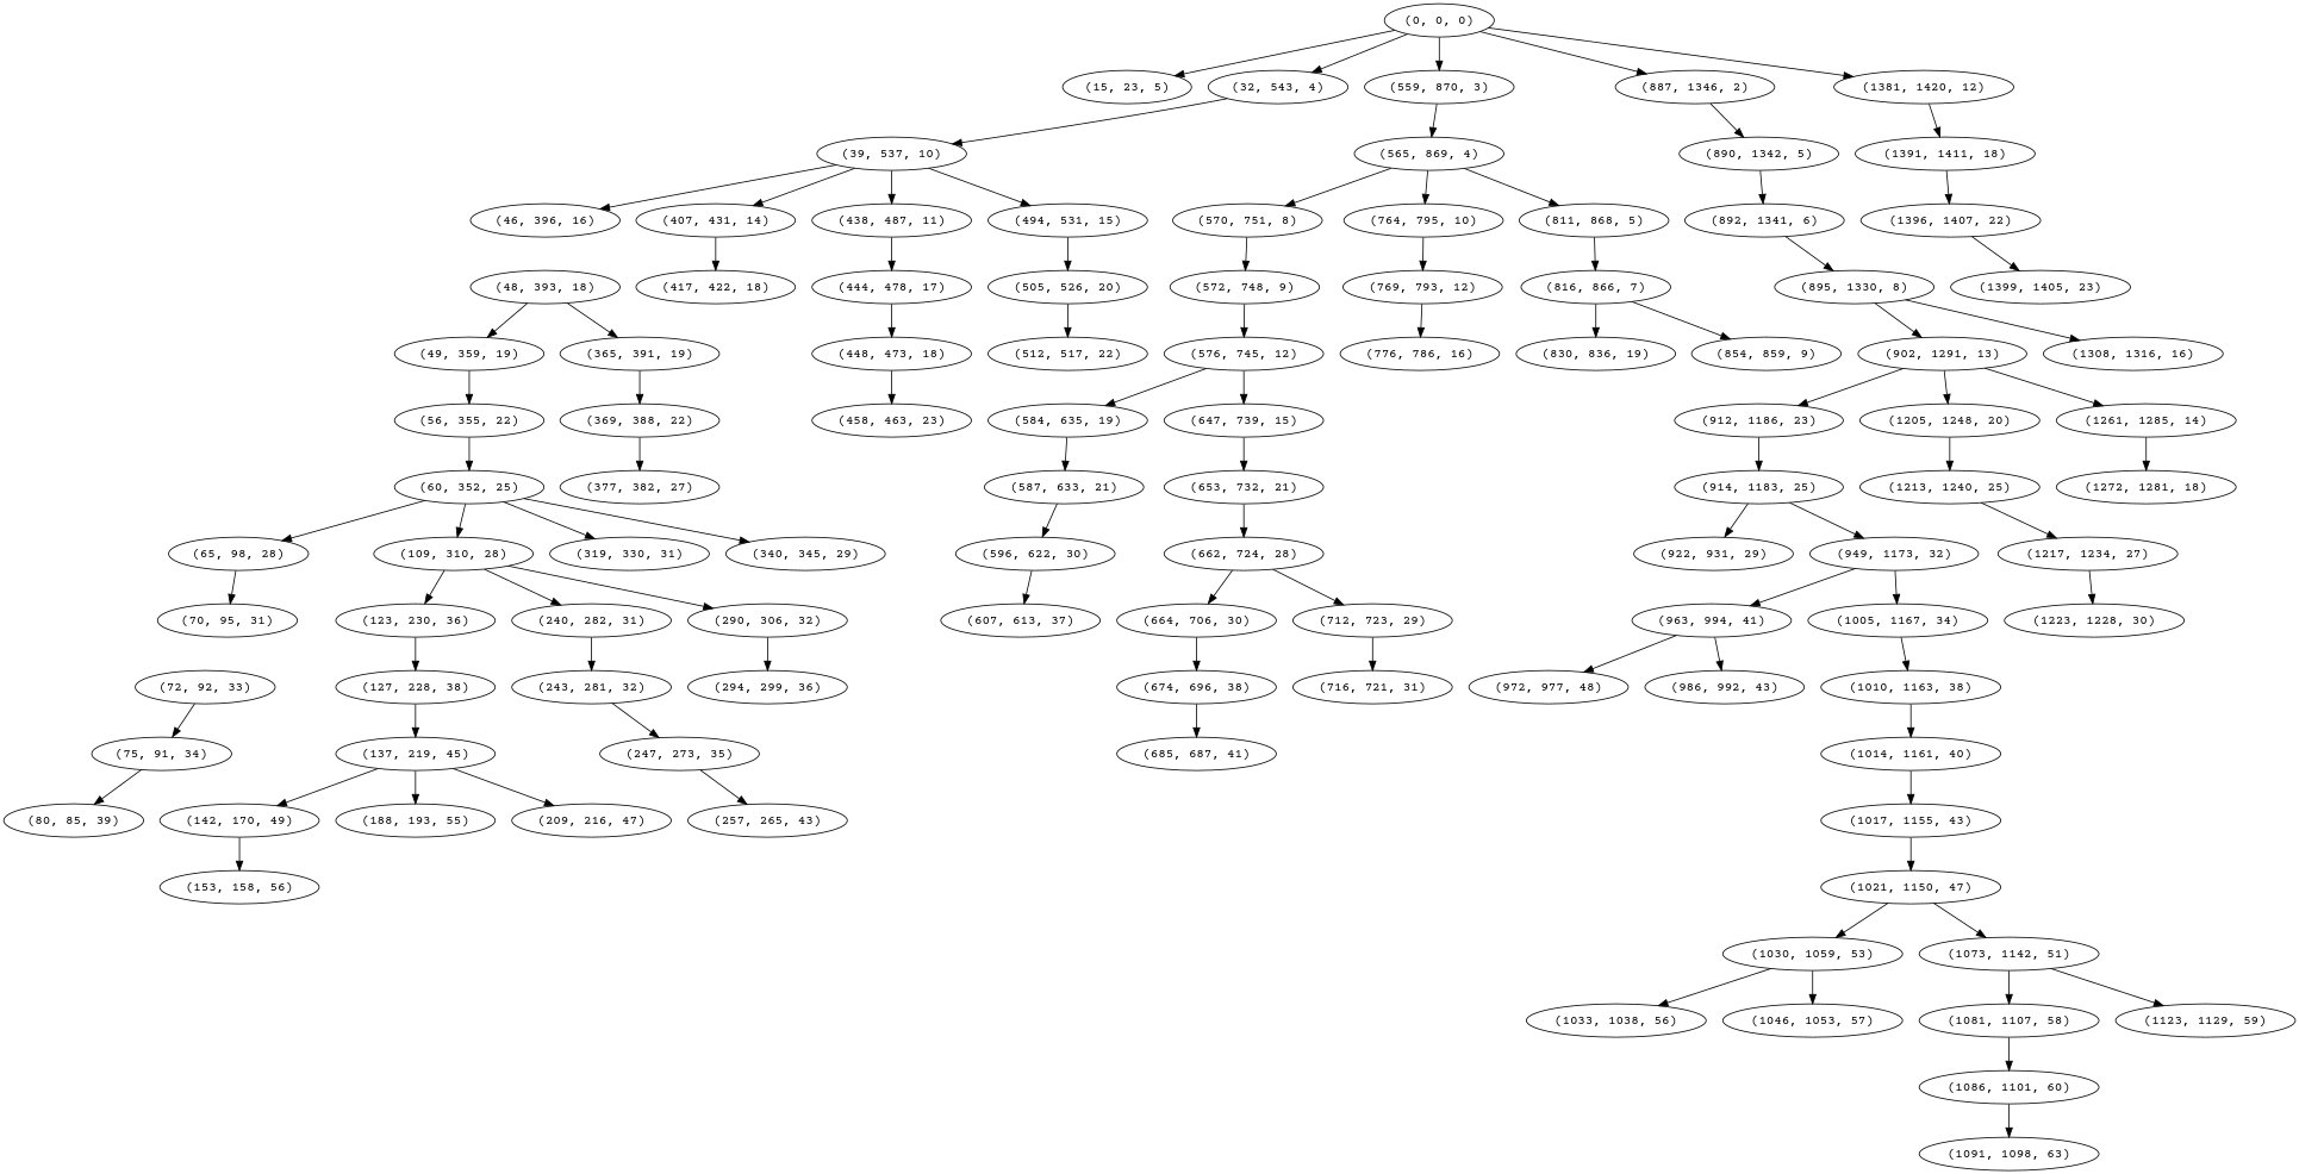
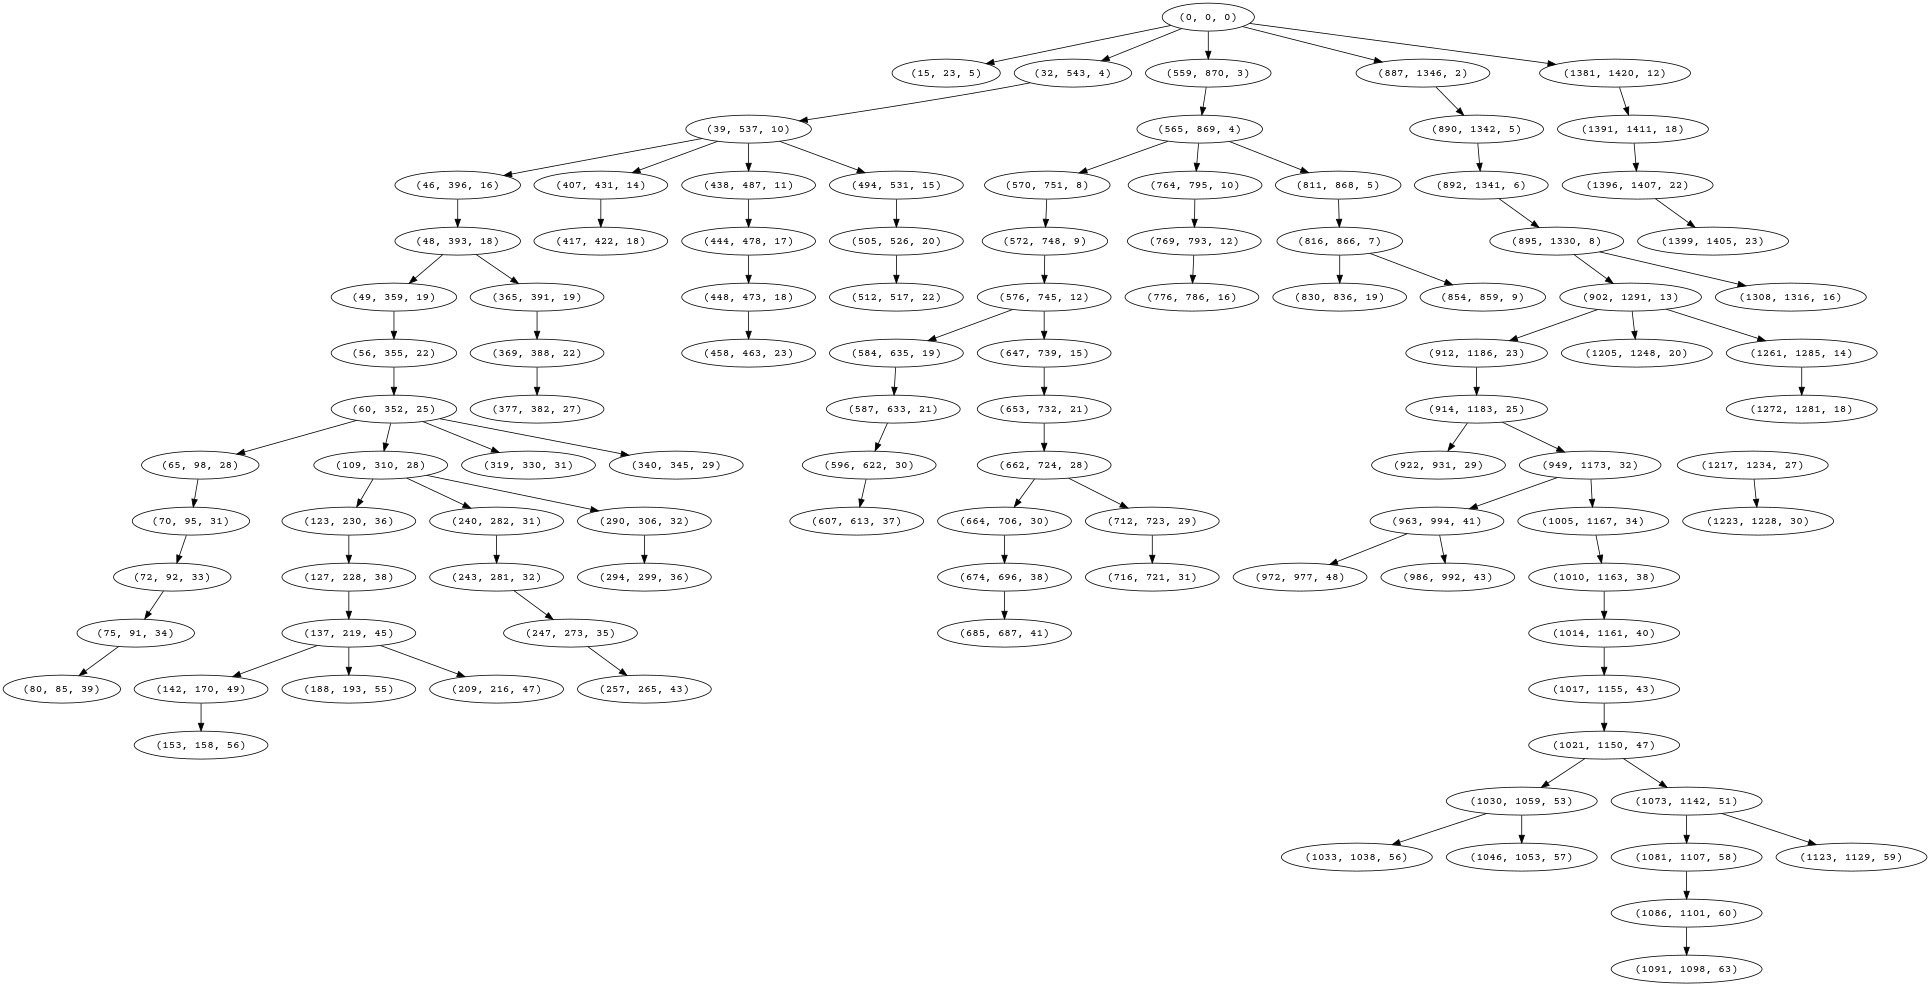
  digraph {
    fontname="Courier Prime"
    node [fontname="Courier Prime"]
    edge [fontname="Courier Prime"]
    "(0, 0, 0)"
    "(15, 23, 5)"
    "(32, 543, 4)"
    "(559, 870, 3)"
    "(887, 1346, 2)"
    "(1381, 1420, 12)"
    "(39, 537, 10)"
    "(565, 869, 4)"
    "(890, 1342, 5)"
    "(1391, 1411, 18)"
    "(46, 396, 16)"
    "(407, 431, 14)"
    "(438, 487, 11)"
    "(494, 531, 15)"
    "(48, 393, 18)"
    "(417, 422, 18)"
    "(444, 478, 17)"
    "(505, 526, 20)"
    "(49, 359, 19)"
    "(365, 391, 19)"
    "(56, 355, 22)"
    "(369, 388, 22)"
    "(60, 352, 25)"
    "(65, 98, 28)"
    "(109, 310, 28)"
    "(319, 330, 31)"
    "(340, 345, 29)"
    "(70, 95, 31)"
    "(123, 230, 36)"
    "(240, 282, 31)"
    "(290, 306, 32)"
    "(72, 92, 33)"
    "(75, 91, 34)"
    "(80, 85, 39)"
    "(127, 228, 38)"
    "(243, 281, 32)"
    "(294, 299, 36)"
    "(137, 219, 45)"
    "(142, 170, 49)"
    "(188, 193, 55)"
    "(209, 216, 47)"
    "(153, 158, 56)"
    "(247, 273, 35)"
    "(257, 265, 43)"
    "(377, 382, 27)"
    "(448, 473, 18)"
    "(458, 463, 23)"
    "(512, 517, 22)"
    "(570, 751, 8)"
    "(764, 795, 10)"
    "(811, 868, 5)"
    "(572, 748, 9)"
    "(769, 793, 12)"
    "(816, 866, 7)"
    "(576, 745, 12)"
    "(584, 635, 19)"
    "(647, 739, 15)"
    "(587, 633, 21)"
    "(653, 732, 21)"
    "(596, 622, 30)"
    "(607, 613, 37)"
    "(662, 724, 28)"
    "(664, 706, 30)"
    "(712, 723, 29)"
    "(674, 696, 38)"
    "(716, 721, 31)"
    n67 [label="(685, 687, 41)"]
    "(776, 786, 16)"
    n69 [label="(830, 836, 19)"]
    "(854, 859, 9)"
    "(892, 1341, 6)"
    "(895, 1330, 8)"
    "(902, 1291, 13)"
    "(1308, 1316, 16)"
    "(912, 1186, 23)"
    "(1205, 1248, 20)"
    "(1261, 1285, 14)"
    "(914, 1183, 25)"
-   "(1213, 1240, 25)"
    "(1272, 1281, 18)"
    "(922, 931, 29)"
    "(949, 1173, 32)"
    "(963, 994, 41)"
    "(1005, 1167, 34)"
    "(972, 977, 48)"
    "(986, 992, 43)"
    "(1010, 1163, 38)"
    "(1014, 1161, 40)"
    "(1017, 1155, 43)"
    "(1021, 1150, 47)"
    "(1030, 1059, 53)"
    "(1073, 1142, 51)"
    "(1033, 1038, 56)"
    "(1046, 1053, 57)"
    "(1081, 1107, 58)"
    "(1123, 1129, 59)"
    "(1086, 1101, 60)"
    "(1091, 1098, 63)"
    "(1217, 1234, 27)"
    "(1223, 1228, 30)"
    "(1396, 1407, 22)"
    "(1399, 1405, 23)"
    "(0, 0, 0)" -> "(15, 23, 5)"
    "(0, 0, 0)" -> "(32, 543, 4)"
    "(0, 0, 0)" -> "(559, 870, 3)"
    "(0, 0, 0)" -> "(887, 1346, 2)"
    "(0, 0, 0)" -> "(1381, 1420, 12)"
    "(32, 543, 4)" -> "(39, 537, 10)"
    "(559, 870, 3)" -> "(565, 869, 4)"
    "(887, 1346, 2)" -> "(890, 1342, 5)"
    "(1381, 1420, 12)" -> "(1391, 1411, 18)"
    "(39, 537, 10)" -> "(46, 396, 16)"
    "(39, 537, 10)" -> "(407, 431, 14)"
    "(39, 537, 10)" -> "(438, 487, 11)"
    "(39, 537, 10)" -> "(494, 531, 15)"
    "(565, 869, 4)" -> "(570, 751, 8)"
    "(565, 869, 4)" -> "(764, 795, 10)"
    "(565, 869, 4)" -> "(811, 868, 5)"
    "(890, 1342, 5)" -> "(892, 1341, 6)"
    "(1391, 1411, 18)" -> "(1396, 1407, 22)"
+   "(46, 396, 16)" -> "(48, 393, 18)"
    "(407, 431, 14)" -> "(417, 422, 18)"
    "(438, 487, 11)" -> "(444, 478, 17)"
    "(494, 531, 15)" -> "(505, 526, 20)"
    "(48, 393, 18)" -> "(49, 359, 19)"
    "(48, 393, 18)" -> "(365, 391, 19)"
    "(444, 478, 17)" -> "(448, 473, 18)"
    "(505, 526, 20)" -> "(512, 517, 22)"
    "(49, 359, 19)" -> "(56, 355, 22)"
    "(365, 391, 19)" -> "(369, 388, 22)"
    "(56, 355, 22)" -> "(60, 352, 25)"
    "(369, 388, 22)" -> "(377, 382, 27)"
    "(60, 352, 25)" -> "(65, 98, 28)"
    "(60, 352, 25)" -> "(109, 310, 28)"
    "(60, 352, 25)" -> "(319, 330, 31)"
    "(60, 352, 25)" -> "(340, 345, 29)"
    "(65, 98, 28)" -> "(70, 95, 31)"
    "(109, 310, 28)" -> "(123, 230, 36)"
    "(109, 310, 28)" -> "(240, 282, 31)"
    "(109, 310, 28)" -> "(290, 306, 32)"
+   "(70, 95, 31)" -> "(72, 92, 33)"
    "(123, 230, 36)" -> "(127, 228, 38)"
    "(240, 282, 31)" -> "(243, 281, 32)"
    "(290, 306, 32)" -> "(294, 299, 36)"
    "(72, 92, 33)" -> "(75, 91, 34)"
    "(75, 91, 34)" -> "(80, 85, 39)"
    "(127, 228, 38)" -> "(137, 219, 45)"
    "(243, 281, 32)" -> "(247, 273, 35)"
    "(137, 219, 45)" -> "(142, 170, 49)"
    "(137, 219, 45)" -> "(188, 193, 55)"
    "(137, 219, 45)" -> "(209, 216, 47)"
    "(142, 170, 49)" -> "(153, 158, 56)"
    "(247, 273, 35)" -> "(257, 265, 43)"
    "(448, 473, 18)" -> "(458, 463, 23)"
    "(570, 751, 8)" -> "(572, 748, 9)"
    "(764, 795, 10)" -> "(769, 793, 12)"
    "(811, 868, 5)" -> "(816, 866, 7)"
    "(572, 748, 9)" -> "(576, 745, 12)"
    "(769, 793, 12)" -> "(776, 786, 16)"
    "(816, 866, 7)" -> n69
    "(816, 866, 7)" -> "(854, 859, 9)"
    "(576, 745, 12)" -> "(584, 635, 19)"
    "(576, 745, 12)" -> "(647, 739, 15)"
    "(584, 635, 19)" -> "(587, 633, 21)"
    "(647, 739, 15)" -> "(653, 732, 21)"
    "(587, 633, 21)" -> "(596, 622, 30)"
    "(653, 732, 21)" -> "(662, 724, 28)"
    "(596, 622, 30)" -> "(607, 613, 37)"
    "(662, 724, 28)" -> "(664, 706, 30)"
    "(662, 724, 28)" -> "(712, 723, 29)"
    "(664, 706, 30)" -> "(674, 696, 38)"
    "(712, 723, 29)" -> "(716, 721, 31)"
    "(674, 696, 38)" -> n67
    "(892, 1341, 6)" -> "(895, 1330, 8)"
    "(895, 1330, 8)" -> "(902, 1291, 13)"
    "(895, 1330, 8)" -> "(1308, 1316, 16)"
    "(902, 1291, 13)" -> "(912, 1186, 23)"
    "(902, 1291, 13)" -> "(1205, 1248, 20)"
    "(902, 1291, 13)" -> "(1261, 1285, 14)"
    "(912, 1186, 23)" -> "(914, 1183, 25)"
-   "(1205, 1248, 20)" -> "(1213, 1240, 25)"
    "(1261, 1285, 14)" -> "(1272, 1281, 18)"
    "(914, 1183, 25)" -> "(922, 931, 29)"
    "(914, 1183, 25)" -> "(949, 1173, 32)"
-   "(1213, 1240, 25)" -> "(1217, 1234, 27)"
    "(949, 1173, 32)" -> "(963, 994, 41)"
    "(949, 1173, 32)" -> "(1005, 1167, 34)"
    "(963, 994, 41)" -> "(972, 977, 48)"
    "(963, 994, 41)" -> "(986, 992, 43)"
    "(1005, 1167, 34)" -> "(1010, 1163, 38)"
    "(1010, 1163, 38)" -> "(1014, 1161, 40)"
    "(1014, 1161, 40)" -> "(1017, 1155, 43)"
    "(1017, 1155, 43)" -> "(1021, 1150, 47)"
    "(1021, 1150, 47)" -> "(1030, 1059, 53)"
    "(1021, 1150, 47)" -> "(1073, 1142, 51)"
    "(1030, 1059, 53)" -> "(1033, 1038, 56)"
    "(1030, 1059, 53)" -> "(1046, 1053, 57)"
    "(1073, 1142, 51)" -> "(1081, 1107, 58)"
    "(1073, 1142, 51)" -> "(1123, 1129, 59)"
    "(1081, 1107, 58)" -> "(1086, 1101, 60)"
    "(1086, 1101, 60)" -> "(1091, 1098, 63)"
    "(1217, 1234, 27)" -> "(1223, 1228, 30)"
    "(1396, 1407, 22)" -> "(1399, 1405, 23)"
  }
